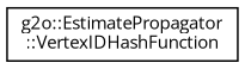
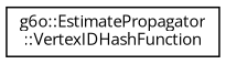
  digraph {
    rankdir=LR
    fontname="Open Sans"
-   n1 [color=black fillcolor=white fontname="Open Sans" fontsize=10 height=0.2 label="g2o::EstimatePropagator\l::VertexIDHashFunction" shape=record style=filled width=0.4]
+   n1 [color=black fillcolor=white fontname="Open Sans" fontsize=10 height=0.2 label="g6o::EstimatePropagator\l::VertexIDHashFunction" shape=record style=filled width=0.4]
  }
